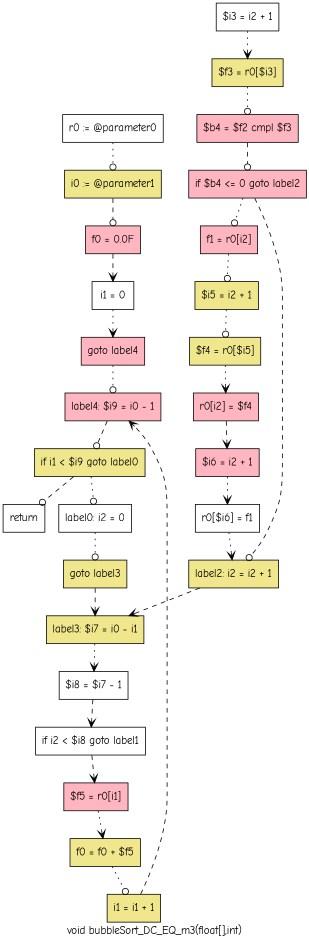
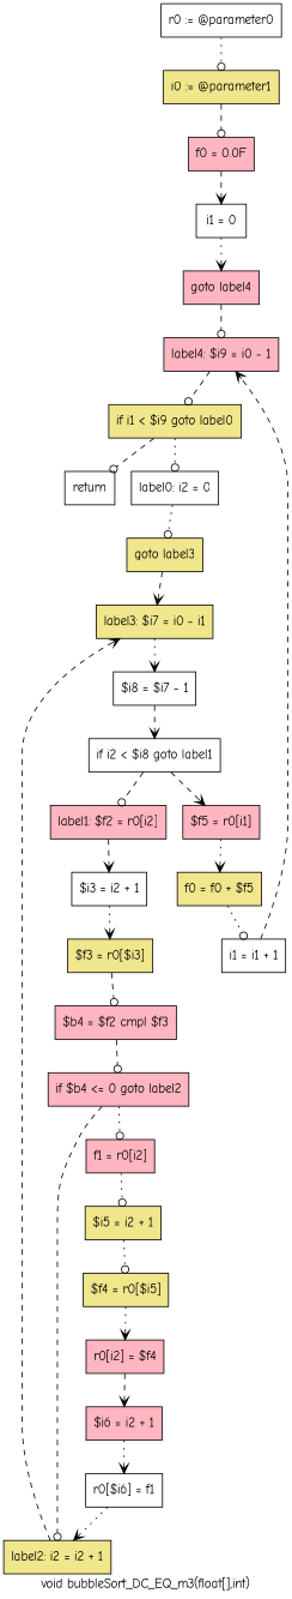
  digraph {
    fontname="Comic Neue"
    label="void bubbleSort_DC_EQ_m3(float[],int)"
    node [fillcolor=khaki fontname="Comic Neue" shape=box style=filled]
    edge [arrowhead=odot fontname="Comic Neue" style=dotted]
    n1 [fillcolor=white label="r0 := @parameter0"]
    n2 [label="i0 := @parameter1"]
    n3 [fillcolor=lightpink label="f0 = 0.0F"]
    n4 [fillcolor=white label="i1 = 0"]
    n5 [fillcolor=lightpink label="goto label4"]
    n6 [fillcolor=lightpink label="label4: $i9 = i0 - 1"]
    n7 [label="if i1 < $i9 goto label0"]
    n8 [fillcolor=white label="label0: i2 = 0"]
    n9 [fillcolor=white label=return]
    n10 [label="goto label3"]
    n11 [label="label3: $i7 = i0 - i1"]
    n12 [fillcolor=white label="$i8 = $i7 - 1"]
    n13 [fillcolor=white label="if i2 < $i8 goto label1"]
+   n14 [fillcolor=lightpink label="label1: $f2 = r0[i2]"]
    n15 [fillcolor=white label="$i3 = i2 + 1"]
    n16 [label="$f3 = r0[$i3]"]
    n17 [fillcolor=lightpink label="$b4 = $f2 cmpl $f3"]
    n18 [fillcolor=lightpink label="if $b4 <= 0 goto label2"]
    n19 [fillcolor=lightpink label="f1 = r0[i2]"]
    n20 [label="label2: i2 = i2 + 1"]
    n21 [label="$i5 = i2 + 1"]
    n22 [label="$f4 = r0[$i5]"]
    n23 [fillcolor=lightpink label="r0[i2] = $f4"]
    n24 [fillcolor=lightpink label="$i6 = i2 + 1"]
    n25 [fillcolor=white label="r0[$i6] = f1"]
    n26 [fillcolor=lightpink label="$f5 = r0[i1]"]
    n27 [label="f0 = f0 + $f5"]
-   n28 [label="i1 = i1 + 1"]
+   n28 [fillcolor=white label="i1 = i1 + 1"]
    n1 -> n2
    n2 -> n3 [style=dashed]
    n3 -> n4 [arrowhead=vee style=dashed]
    n4 -> n5 [arrowhead=vee]
-   n5 -> n6
+   n5 -> n6 [style=dashed]
    n6 -> n7 [style=dashed]
    n7 -> n8
    n7 -> n9 [style=dashed]
    n8 -> n10
    n10 -> n11 [arrowhead=vee style=dashed]
    n11 -> n12 [arrowhead=vee]
    n12 -> n13 [arrowhead=vee style=dashed]
+   n13 -> n14 [style=dashed]
    n13 -> n26 [arrowhead=vee style=dashed]
+   n14 -> n15 [arrowhead=vee style=dashed]
    n15 -> n16 [arrowhead=vee]
-   n16 -> n17
+   n16 -> n17 [style=dashed]
    n17 -> n18 [style=dashed]
    n18 -> n19
    n18 -> n20 [style=dashed]
    n19 -> n21
    n20 -> n11 [arrowhead=vee style=dashed]
    n21 -> n22
    n22 -> n23 [arrowhead=vee]
    n23 -> n24 [arrowhead=vee style=dashed]
    n24 -> n25 [arrowhead=vee]
    n25 -> n20 [arrowhead=vee]
    n26 -> n27 [arrowhead=vee]
    n27 -> n28
    n28 -> n6 [arrowhead=vee style=dashed]
  }
